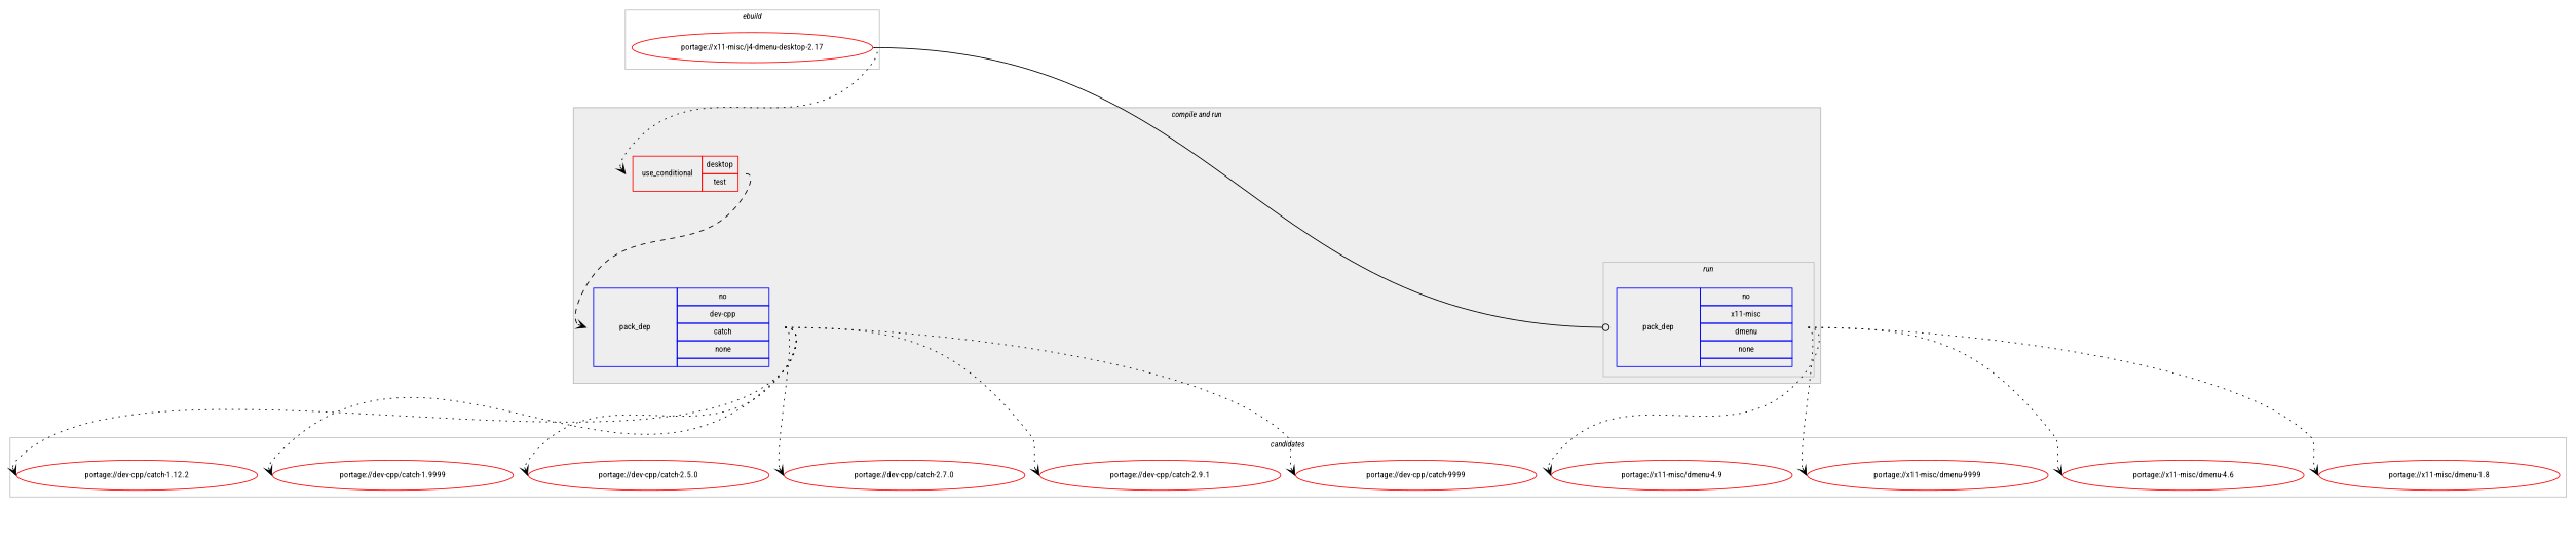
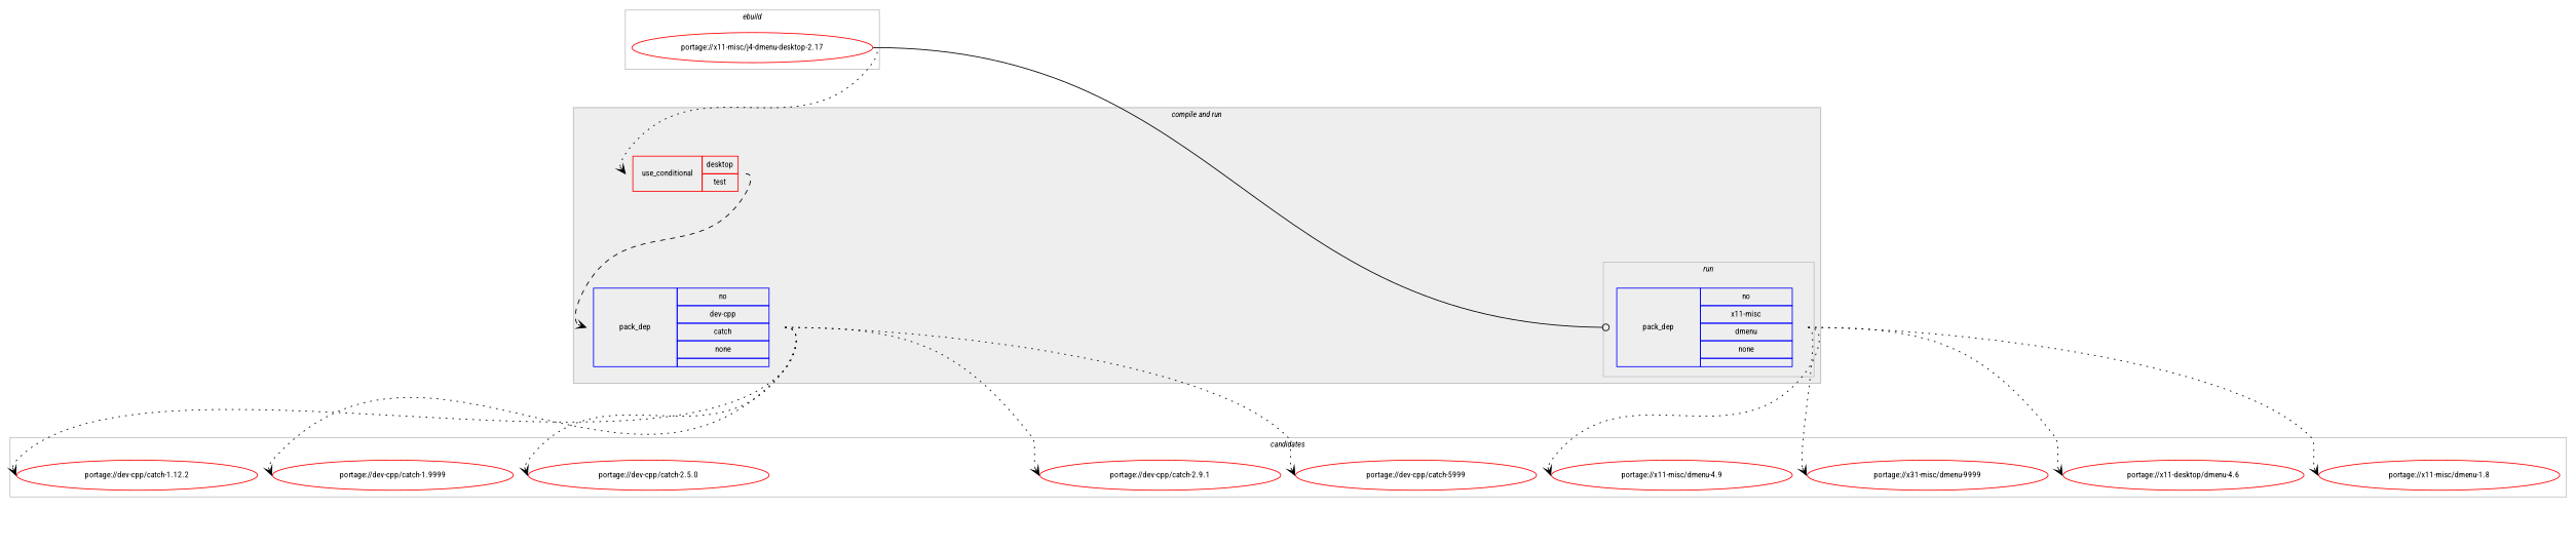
  digraph {
    compound=true
    concentrate=true
    fontname="Roboto Condensed"
    fontsize=10
    newrank=true
    rankdir=TB
    ranksep=1.5
    node [color=red fontname="Roboto Condensed" fontsize=10]
    edge [arrowhead=vee fontname="Roboto Condensed" headport=w style=dotted tailport=e weight=100]
    n1 [label="portage://x11-misc/j4-dmenu-desktop-2.17" width=4]
    n2 [color=blue label=<<TABLE BORDER="0" CELLBORDER="1" CELLSPACING="0" CELLPADDING="4" WIDTH="220"><TR><TD ROWSPAN="6" CELLPADDING="30">pack_dep</TD></TR><TR><TD WIDTH="110">no</TD></TR><TR><TD>dev-cpp</TD></TR><TR><TD>catch</TD></TR><TR><TD>none</TD></TR><TR><TD></TD></TR></TABLE>> shape=none]
    n3 [label=<<TABLE BORDER="0" CELLBORDER="1" CELLSPACING="0" CELLPADDING="4"><TR><TD ROWSPAN="3" CELLPADDING="10">use_conditional</TD></TR><TR><TD>desktop</TD></TR><TR><TD>test</TD></TR></TABLE>> shape=none]
    n4 [color=blue label=<<TABLE BORDER="0" CELLBORDER="1" CELLSPACING="0" CELLPADDING="4" WIDTH="220"><TR><TD ROWSPAN="6" CELLPADDING="30">pack_dep</TD></TR><TR><TD WIDTH="110">no</TD></TR><TR><TD>x11-misc</TD></TR><TR><TD>dmenu</TD></TR><TR><TD>none</TD></TR><TR><TD></TD></TR></TABLE>> shape=none]
-   n5 [label="portage://dev-cpp/catch-9999" width=4]
+   n5 [label="portage://dev-cpp/catch-5999" width=4]
    n6 [label="portage://dev-cpp/catch-2.9.1" width=4]
-   n7 [label="portage://dev-cpp/catch-2.7.0" width=4]
    n8 [label="portage://dev-cpp/catch-2.5.0" width=4]
    n9 [label="portage://dev-cpp/catch-1.9999" width=4]
    n10 [label="portage://dev-cpp/catch-1.12.2" width=4]
-   n11 [label="portage://x11-misc/dmenu-9999" width=4]
+   n11 [label="portage://x31-misc/dmenu-9999" width=4]
    n12 [label="portage://x11-misc/dmenu-4.9" width=4]
    n13 [label="portage://x11-misc/dmenu-1.8" width=4]
-   n14 [label="portage://x11-misc/dmenu-4.6" width=4]
+   n14 [label="portage://x11-desktop/dmenu-4.6" width=4]
    subgraph cluster_1 {
      color=gray
      label=<<i>ebuild</i>>
      rank=same
      n1
    }
    subgraph cluster_2 {
      color=gray
      label=<<i>dependencies</i>>
      subgraph cluster_3 {
        color=gray
        fillcolor="#eeeeee"
        label=<<i>compile</i>>
        style=filled
        subgraph sub_4 {
          color=gray
          fillcolor="#eeeeee"
          label=<<i>compile</i>>
          style=filled
          n3
          subgraph sub_5 {
            color=gray
            fillcolor="#eeeeee"
            label=<<i>compile</i>>
            style=filled
            n2
          }
        }
      }
      subgraph cluster_6 {
        color=gray
        fillcolor="#eeeeee"
        label=<<i>compile and run</i>>
        style=filled
      }
      subgraph cluster_7 {
        color=gray
        fillcolor="#eeeeee"
        label=<<i>run</i>>
        style=filled
        subgraph sub_8 {
          color=gray
          fillcolor="#eeeeee"
          label=<<i>run</i>>
          style=filled
          n4
        }
      }
    }
    subgraph cluster_9 {
      color=gray
      label=<<i>candidates</i>>
      rank=same
      subgraph sub_10 {
        color=black
        label=<<i>candidates</i>>
        nodesep=1
        rank=same
        n5
        n6
-       n7
        n8
        n9
        n10
      }
      subgraph sub_11 {
        color=black
        label=<<i>candidates</i>>
        nodesep=1
        rank=same
        n11
        n12
        n13
        n14
      }
    }
    n1 -> n3 [weight=20]
    n1 -> n4 [arrowhead=odot style=solid weight=20]
    n2 -> n5
    n2 -> n6
-   n2 -> n7
    n2 -> n8
    n2 -> n9
    n2 -> n10
    n3 -> n2 [style=dashed weight=20]
    n4 -> n11
    n4 -> n12
    n4 -> n13
    n4 -> n14
  }
